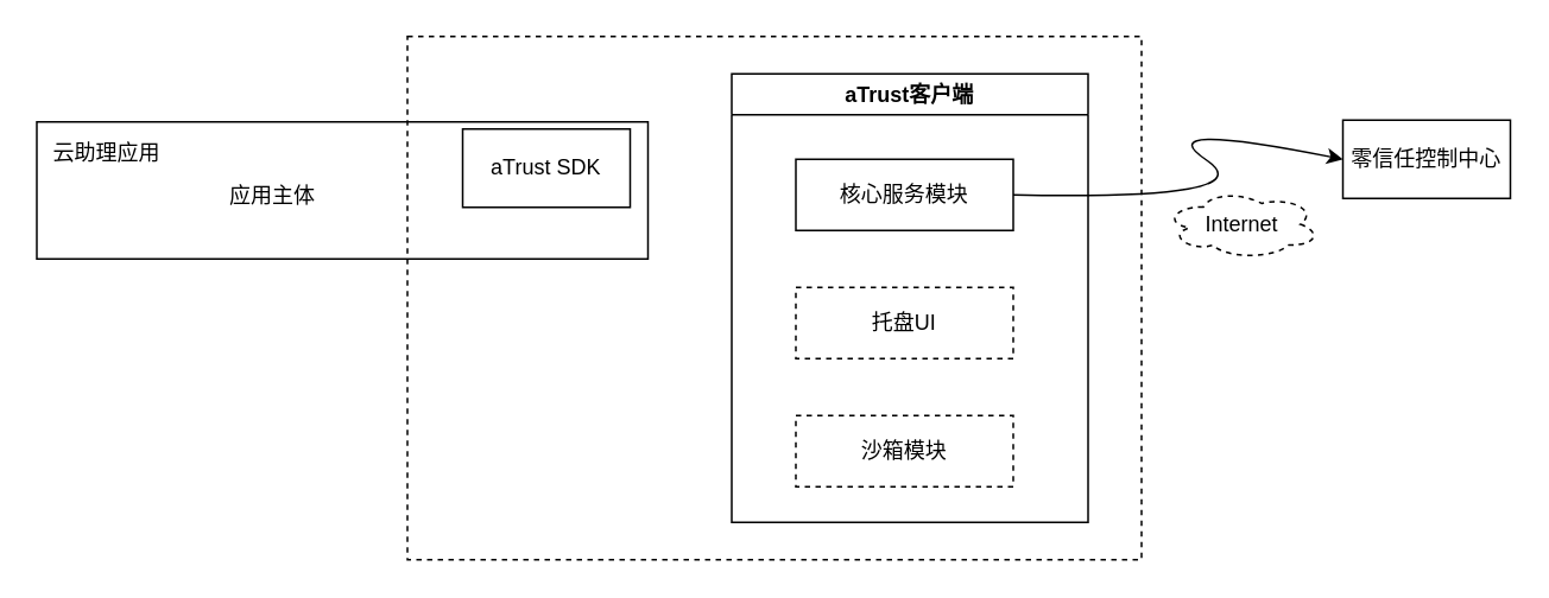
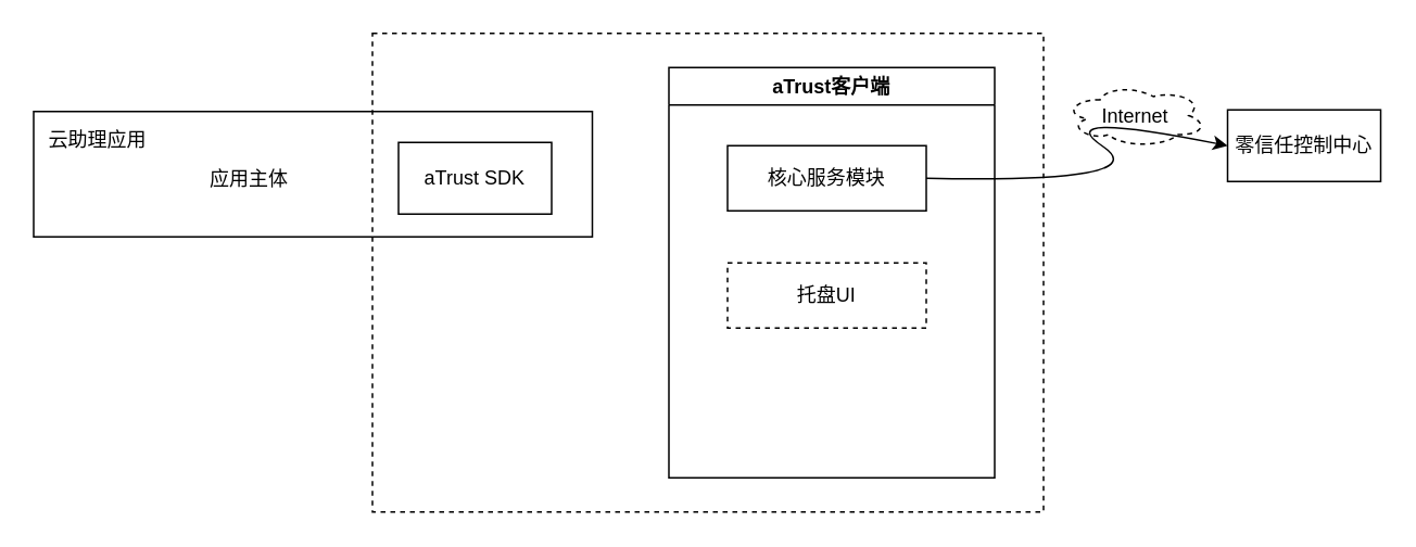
  <mxCell id="0" />
  <mxCell id="1" style="" parent="0" />
  <mxCell id="2" value="" style="rounded=0;whiteSpace=wrap;html=1;" vertex="1" parent="1"><mxGeometry x="20" y="68" width="343" height="77" as="geometry" /></mxCell>
  <mxCell id="3" value="云助理应用" style="text;strokeColor=none;align=center;fillColor=none;html=1;verticalAlign=middle;whiteSpace=wrap;rounded=0;fontStyle=0" vertex="1" parent="1"><mxGeometry x="25" y="71" width="69" height="30" as="geometry" /></mxCell>
  <mxCell id="4" value="&lt;span style=&quot;font-weight: 400;&quot;&gt;应用主体&lt;/span&gt;" style="text;strokeColor=none;align=center;fillColor=none;html=1;verticalAlign=middle;whiteSpace=wrap;rounded=0;fontStyle=1" vertex="1" parent="1"><mxGeometry x="118" y="95" width="69" height="30" as="geometry" /></mxCell>
  <mxCell id="5" value="" style="whiteSpace=wrap;html=1;dashed=1;fillColor=none;" vertex="1" parent="1"><mxGeometry x="228" y="20" width="412" height="294" as="geometry" /></mxCell>
  <mxCell id="6" value="aTrust客户端" style="swimlane;whiteSpace=wrap;html=1;strokeColor=default;swimlaneLine=1;" vertex="1" parent="1"><mxGeometry x="410" y="41" width="200" height="252" as="geometry" /></mxCell>
  <mxCell id="7" value="核心服务模块" style="rounded=0;whiteSpace=wrap;html=1;" vertex="1" parent="6"><mxGeometry x="36" y="48" width="122" height="40" as="geometry" /></mxCell>
  <mxCell id="8" value="托盘UI" style="rounded=0;whiteSpace=wrap;html=1;dashed=1;" vertex="1" parent="6"><mxGeometry x="36" y="120" width="122" height="40" as="geometry" /></mxCell>
- <mxCell id="9" value="沙箱模块" style="rounded=0;whiteSpace=wrap;html=1;dashed=1;" vertex="1" parent="6"><mxGeometry x="36" y="192" width="122" height="40" as="geometry" /></mxCell>
- <mxCell id="10" value="aTrust SDK" style="rounded=0;whiteSpace=wrap;html=1;" vertex="1" parent="1"><mxGeometry x="259" y="72" width="94" height="44" as="geometry" /></mxCell>
+ <mxCell id="10" value="aTrust SDK" style="rounded=0;whiteSpace=wrap;html=1;" vertex="1" parent="1"><mxGeometry x="244" y="87" width="94" height="44" as="geometry" /></mxCell>
  <mxCell id="11" value="零信任控制中心" style="rounded=0;whiteSpace=wrap;html=1;" vertex="1" parent="1"><mxGeometry x="753" y="67" width="94" height="44" as="geometry" /></mxCell>
- <mxCell id="12" value="Internet" style="ellipse;shape=cloud;whiteSpace=wrap;html=1;dashed=1;" vertex="1" parent="1"><mxGeometry x="653" y="106" width="87" height="39" as="geometry" /></mxCell>
+ <mxCell id="12" value="Internet" style="ellipse;shape=cloud;whiteSpace=wrap;html=1;dashed=1;" vertex="1" parent="1"><mxGeometry x="653" y="51" width="87" height="39" as="geometry" /></mxCell>
  <mxCell id="13" value="" style="curved=1;endArrow=classic;html=1;rounded=0;exitX=1;exitY=0.5;exitDx=0;exitDy=0;entryX=0;entryY=0.5;entryDx=0;entryDy=0;" edge="1" parent="1" source="7" target="11"><mxGeometry width="50" height="50" relative="1" as="geometry"><mxPoint x="714" y="60" as="sourcePoint" /><mxPoint x="764" y="10" as="targetPoint" /><Array as="points"><mxPoint x="710" y="112" /><mxPoint x="643" y="67" /></Array></mxGeometry></mxCell>
